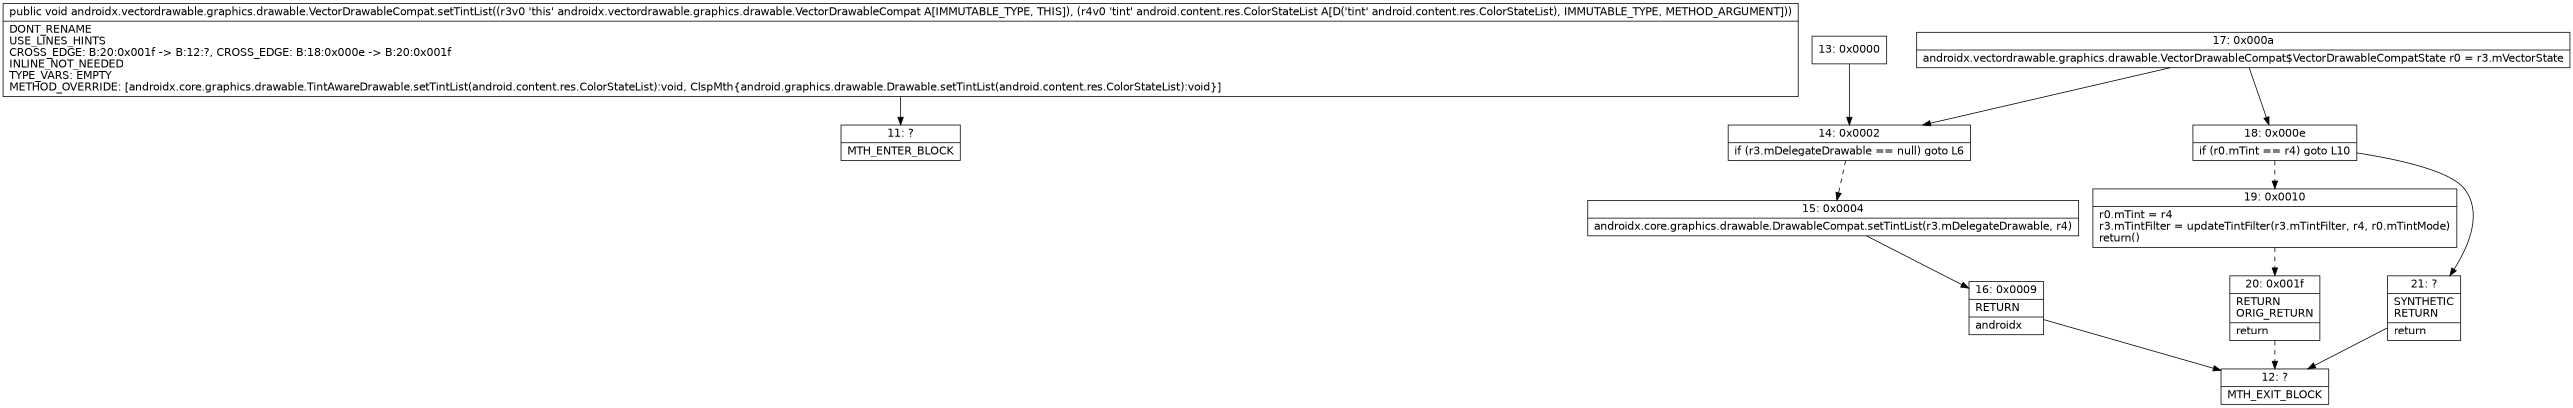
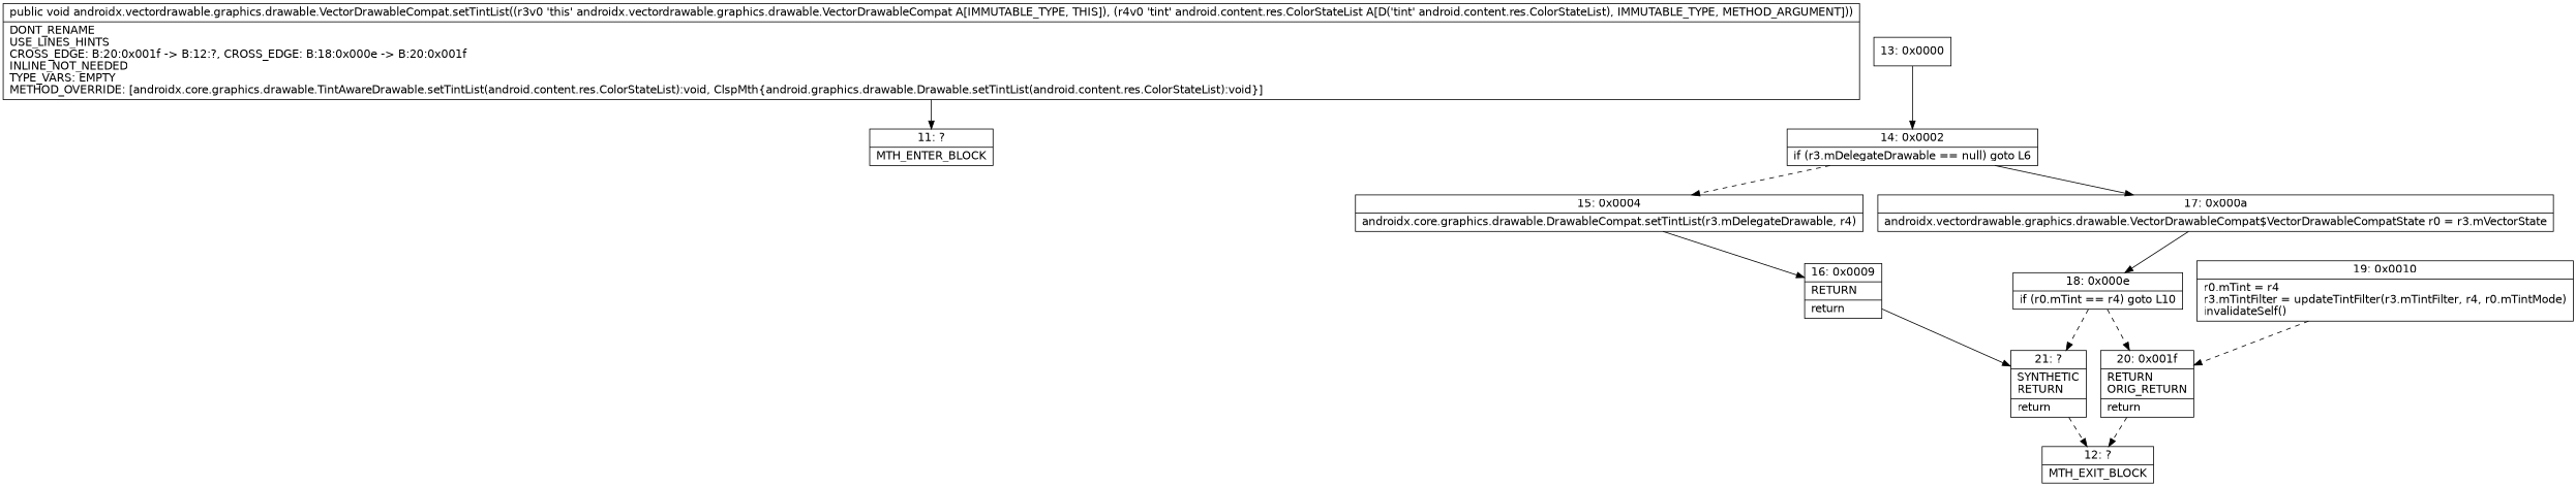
  digraph {
    fontname="DejaVu Sans"
    node [fontname="DejaVu Sans" shape=record]
    edge [fontname="DejaVu Sans"]
    n1 [label="{11\:\ ?|MTH_ENTER_BLOCK\l}"]
    n2 [label="{13\:\ 0x0000}"]
    n3 [label="{14\:\ 0x0002|if (r3.mDelegateDrawable == null) goto L6\l}"]
    n4 [label="{15\:\ 0x0004|androidx.core.graphics.drawable.DrawableCompat.setTintList(r3.mDelegateDrawable, r4)\l}"]
    n5 [label="{17\:\ 0x000a|androidx.vectordrawable.graphics.drawable.VectorDrawableCompat$VectorDrawableCompatState r0 = r3.mVectorState\l}"]
-   n6 [label="{16\:\ 0x0009|RETURN\l|androidx\l}"]
+   n6 [label="{16\:\ 0x0009|RETURN\l|return\l}"]
    n7 [label="{18\:\ 0x000e|if (r0.mTint == r4) goto L10\l}"]
    n8 [label="{12\:\ ?|MTH_EXIT_BLOCK\l}"]
-   n9 [label="{19\:\ 0x0010|r0.mTint = r4\lr3.mTintFilter = updateTintFilter(r3.mTintFilter, r4, r0.mTintMode)\lreturn()\l}"]
+   n9 [label="{19\:\ 0x0010|r0.mTint = r4\lr3.mTintFilter = updateTintFilter(r3.mTintFilter, r4, r0.mTintMode)\linvalidateSelf()\l}"]
    n10 [label="{21\:\ ?|SYNTHETIC\lRETURN\l|return\l}"]
    n11 [label="{20\:\ 0x001f|RETURN\lORIG_RETURN\l|return\l}"]
    n12 [label="{public void androidx.vectordrawable.graphics.drawable.VectorDrawableCompat.setTintList((r3v0 'this' androidx.vectordrawable.graphics.drawable.VectorDrawableCompat A[IMMUTABLE_TYPE, THIS]), (r4v0 'tint' android.content.res.ColorStateList A[D('tint' android.content.res.ColorStateList), IMMUTABLE_TYPE, METHOD_ARGUMENT]))  | DONT_RENAME\lUSE_LINES_HINTS\lCROSS_EDGE: B:20:0x001f \-\> B:12:?, CROSS_EDGE: B:18:0x000e \-\> B:20:0x001f\lINLINE_NOT_NEEDED\lTYPE_VARS: EMPTY\lMETHOD_OVERRIDE: [androidx.core.graphics.drawable.TintAwareDrawable.setTintList(android.content.res.ColorStateList):void, ClspMth\{android.graphics.drawable.Drawable.setTintList(android.content.res.ColorStateList):void\}]\l}"]
    n2 -> n3
    n3 -> n4 [style=dashed]
-   n5 -> n3
+   n3 -> n5
    n4 -> n6
    n5 -> n7
-   n6 -> n8
-   n7 -> n9 [style=dashed]
-   n7 -> n10
+   n6 -> n10
+   n7 -> n11 [style=dashed]
+   n7 -> n10 [style=dashed]
    n9 -> n11 [style=dashed]
-   n10 -> n8
+   n10 -> n8 [style=dashed]
    n11 -> n8 [style=dashed]
    n12 -> n1
  }
